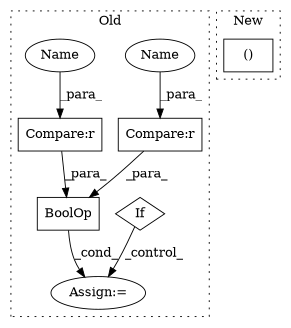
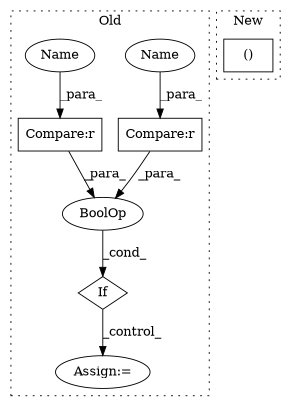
  digraph {
    node [a=40 l=14 s=3084 shape=box]
-   n1 [a=72 l=32 label=BoolOp]
+   n1 [a=72 l=32 label=BoolOp shape=ellipse]
    n2 [a=96 l="0,14" label=If s="3084,3116" shape=diamond]
    n3 [label="Compare:r" s=3102]
    n4 [label="Compare:r"]
    n5 [a=68 l=3 label="Assign:=" s=3141 shape=ellipse]
    n6 [a=87 l=11 label=Name shape=ellipse]
    n7 [a=87 l=11 label=Name s=3102 shape=ellipse]
    n8 [a=54 l=9 label="()" s=2985]
    subgraph cluster_1 {
      label=Old
      style=dotted
      n1
      n2
      n3
      n4
      n5
      n6
      n7
    }
    subgraph cluster_2 {
      label=New
      style=dotted
      n8
    }
-   n1 -> n5 [label=_cond_]
+   n1 -> n2 [label=_cond_]
    n2 -> n5 [label=_control_]
    n3 -> n1 [label=_para_]
    n4 -> n1 [label=_para_]
    n6 -> n4 [label=_para_]
    n7 -> n3 [label=_para_]
  }
